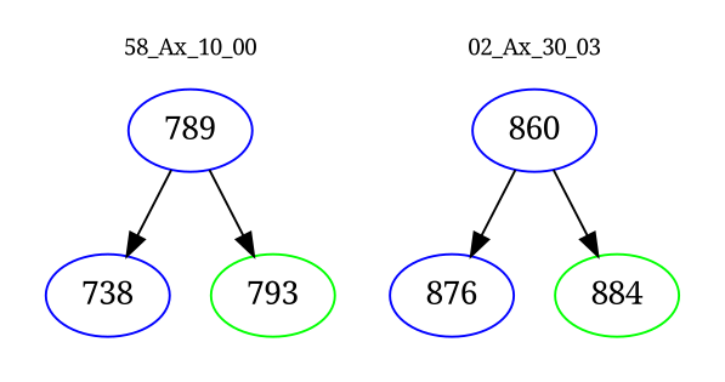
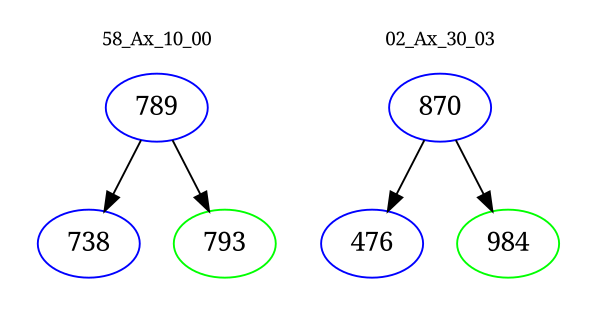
  digraph {
    fontname="Noto Serif"
    node [color=blue fontname="Noto Serif"]
    edge [color=black fontname="Noto Serif"]
    n1 [label=789]
    n2 [label=738]
    n3 [color=green label=793]
-   n4 [label=860]
-   n5 [label=876]
-   n6 [color=green label=884]
+   n4 [label=870]
+   n5 [label=476]
+   n6 [color=green label=984]
    subgraph cluster_1 {
      color=white
      fontsize=10
      label="58_Ax_10_00"
      n1
      n2
      n3
    }
    subgraph cluster_2 {
      color=white
      fontsize=10
      label="02_Ax_30_03"
      n4
      n5
      n6
    }
    n1 -> n2
    n1 -> n3
    n4 -> n5
    n4 -> n6
  }
